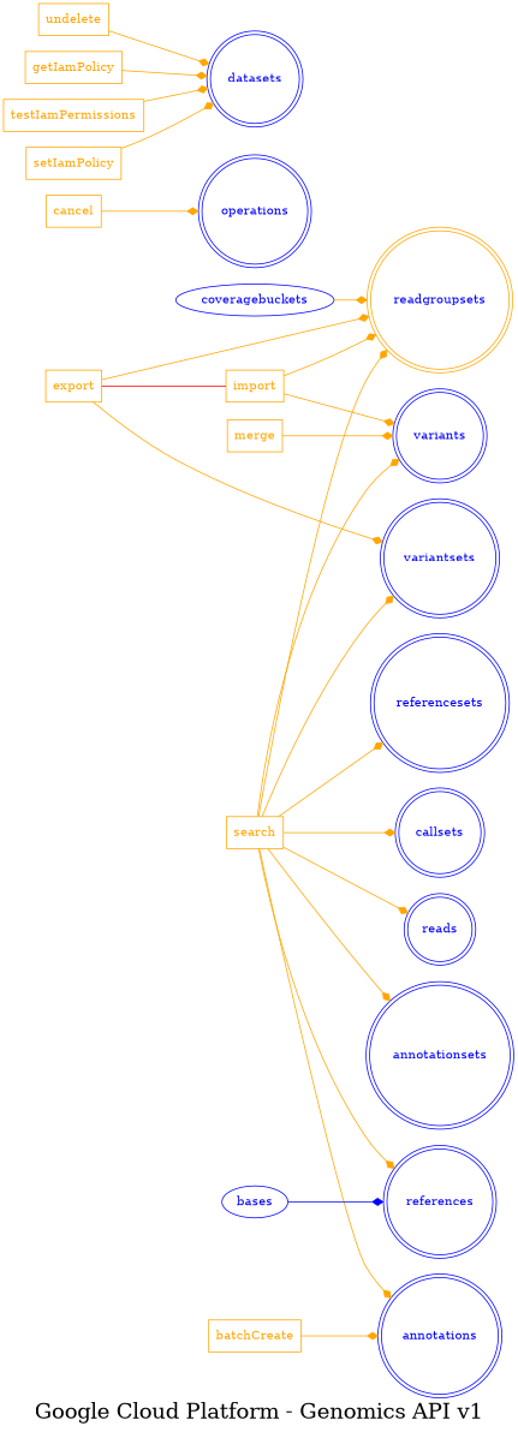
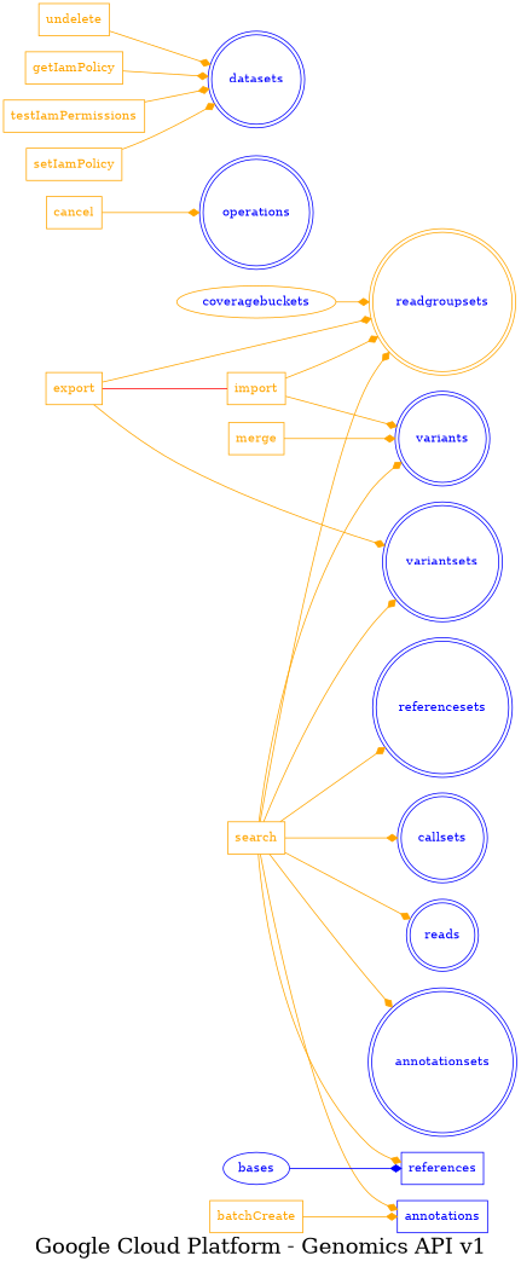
  digraph {
    fontsize=24
    label="Google Cloud Platform - Genomics API v1"
    rankdir=LR
    splines=true
    node [color=blue fontcolor=blue shape=doublecircle]
    edge [arrowhead=diamond arrowtail=none color=orange fontcolor=orange]
    readgroupsets [color=orange]
    cancel [color=orange fontcolor=orange shape=box]
    operations
    undelete [color=orange fontcolor=orange shape=box]
    datasets
    getIamPolicy [color=orange fontcolor=orange shape=box]
    testIamPermissions [color=orange fontcolor=orange shape=box]
    setIamPolicy [color=orange fontcolor=orange shape=box]
    search [color=orange fontcolor=orange shape=box]
    referencesets
    callsets
    reads
-   references
+   references [shape=box]
    variants
-   annotations
+   annotations [shape=box]
    annotationsets
    variantsets
    export [color=orange fontcolor=orange shape=box]
    import [color=orange fontcolor=orange shape=box]
-   coveragebuckets [shape=ellipse]
+   coveragebuckets [color=orange shape=ellipse]
    bases [shape=ellipse]
    merge [color=orange fontcolor=orange shape=box]
    batchCreate [color=orange fontcolor=orange shape=box]
    cancel -> operations
    undelete -> datasets
    getIamPolicy -> datasets
    testIamPermissions -> datasets
    setIamPolicy -> datasets
    search -> readgroupsets
    search -> referencesets
    search -> callsets
    search -> reads
    search -> references
    search -> variants
    search -> annotations
    search -> annotationsets
    search -> variantsets
    export -> readgroupsets
    export -> variantsets
    export -> import [arrowhead=none color=red fontcolor=red]
    import -> readgroupsets
    import -> variants
    coveragebuckets -> readgroupsets [fontcolor=blue]
    bases -> references [color=blue fontcolor=blue]
    merge -> variants
    batchCreate -> annotations
  }
